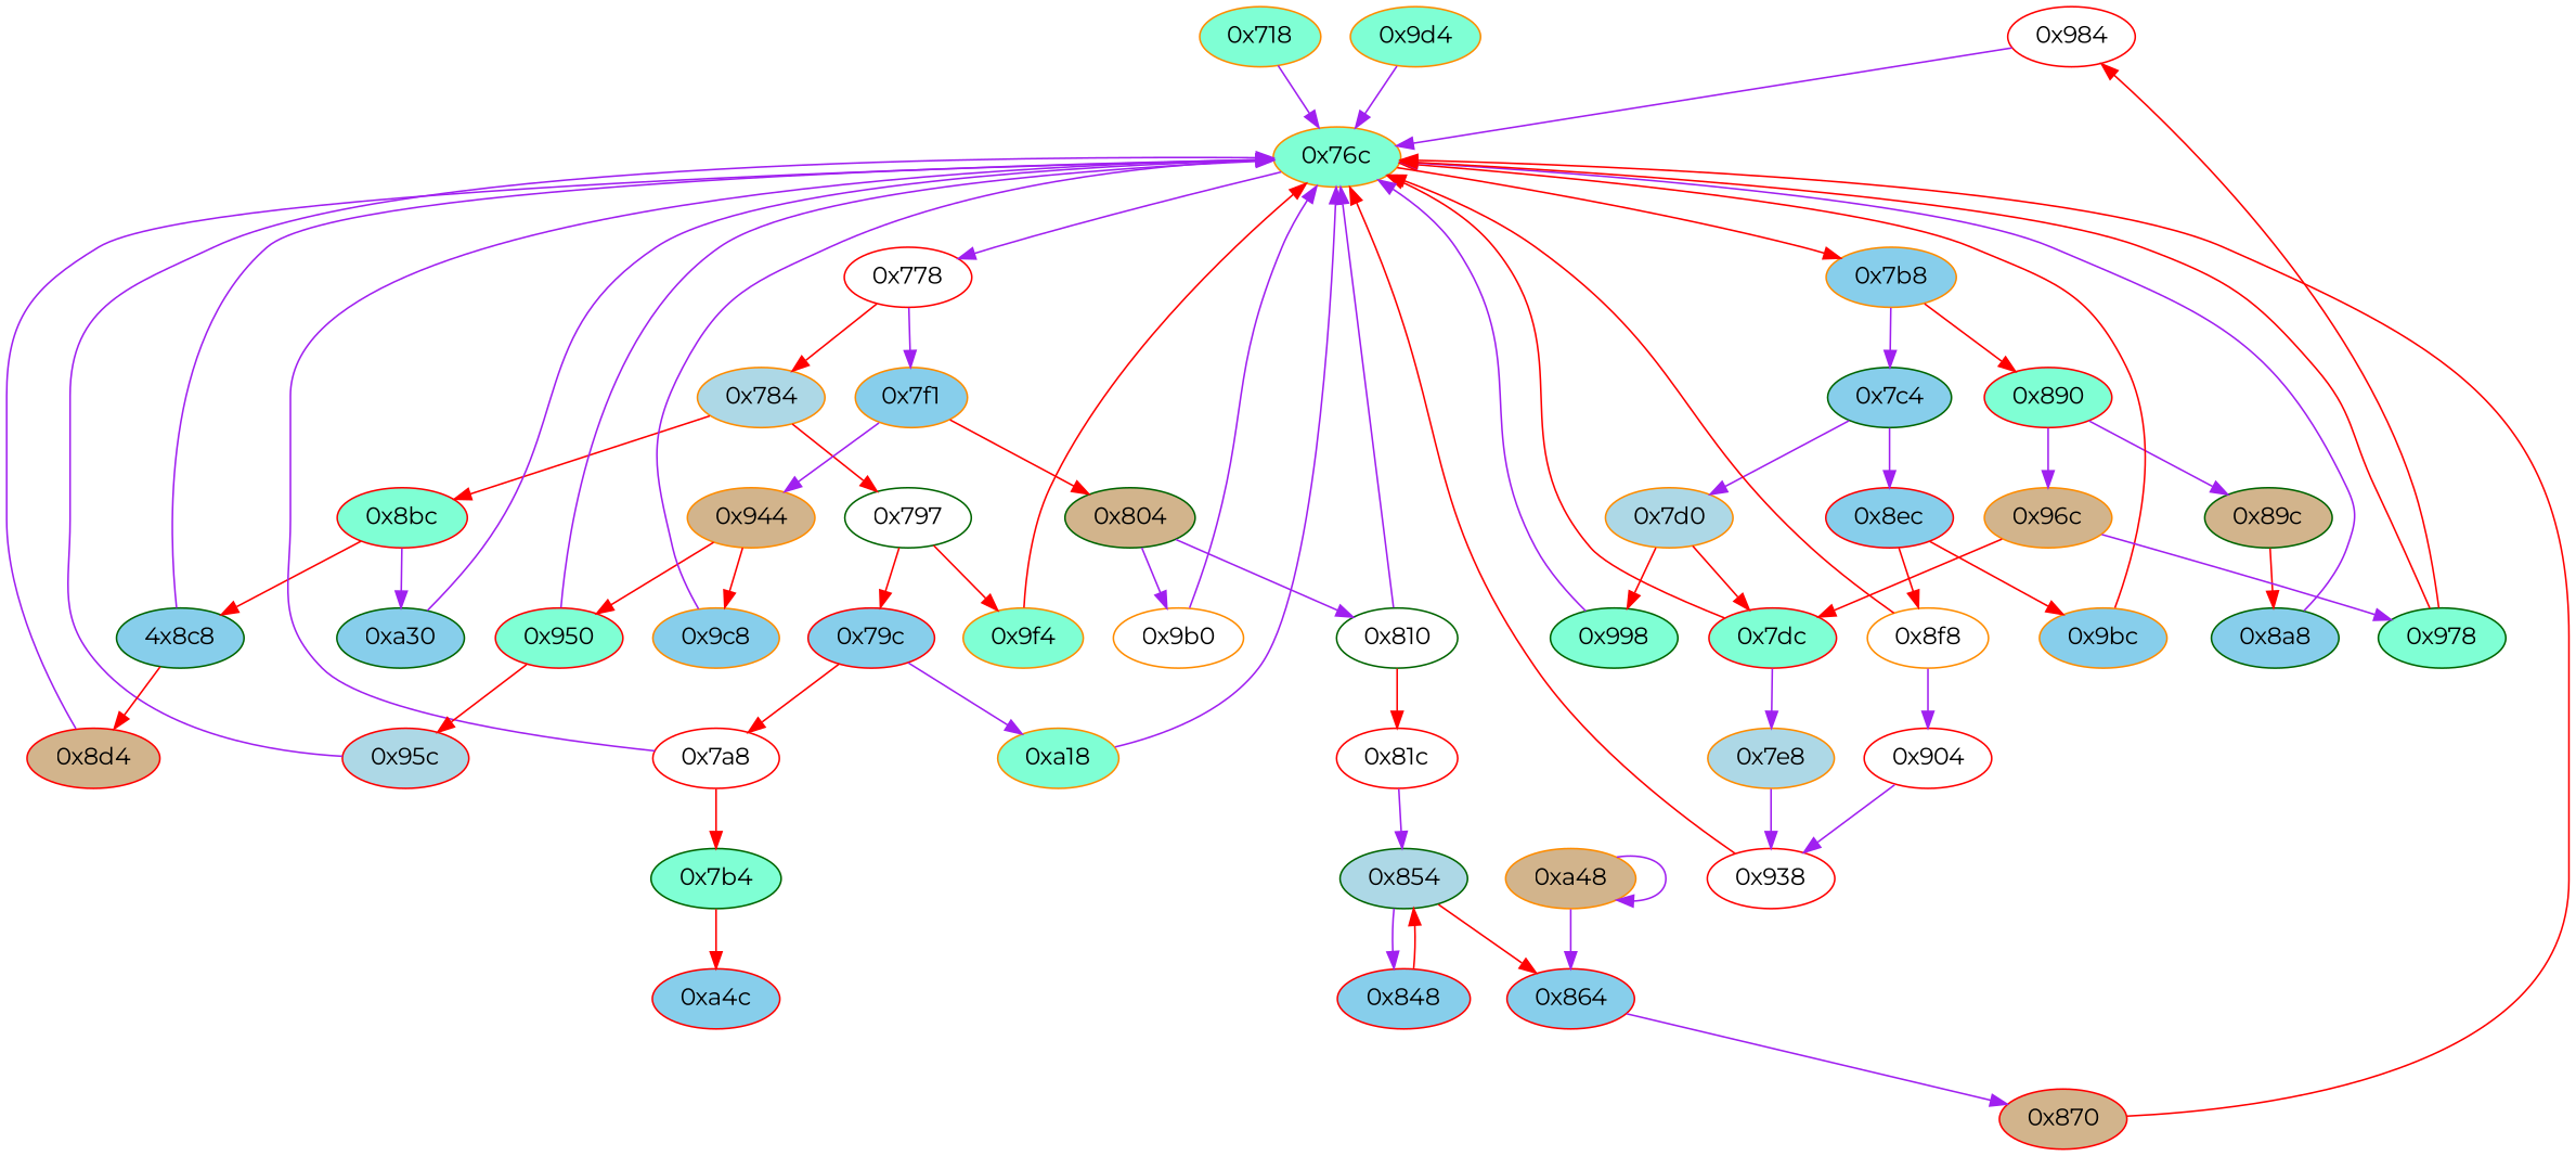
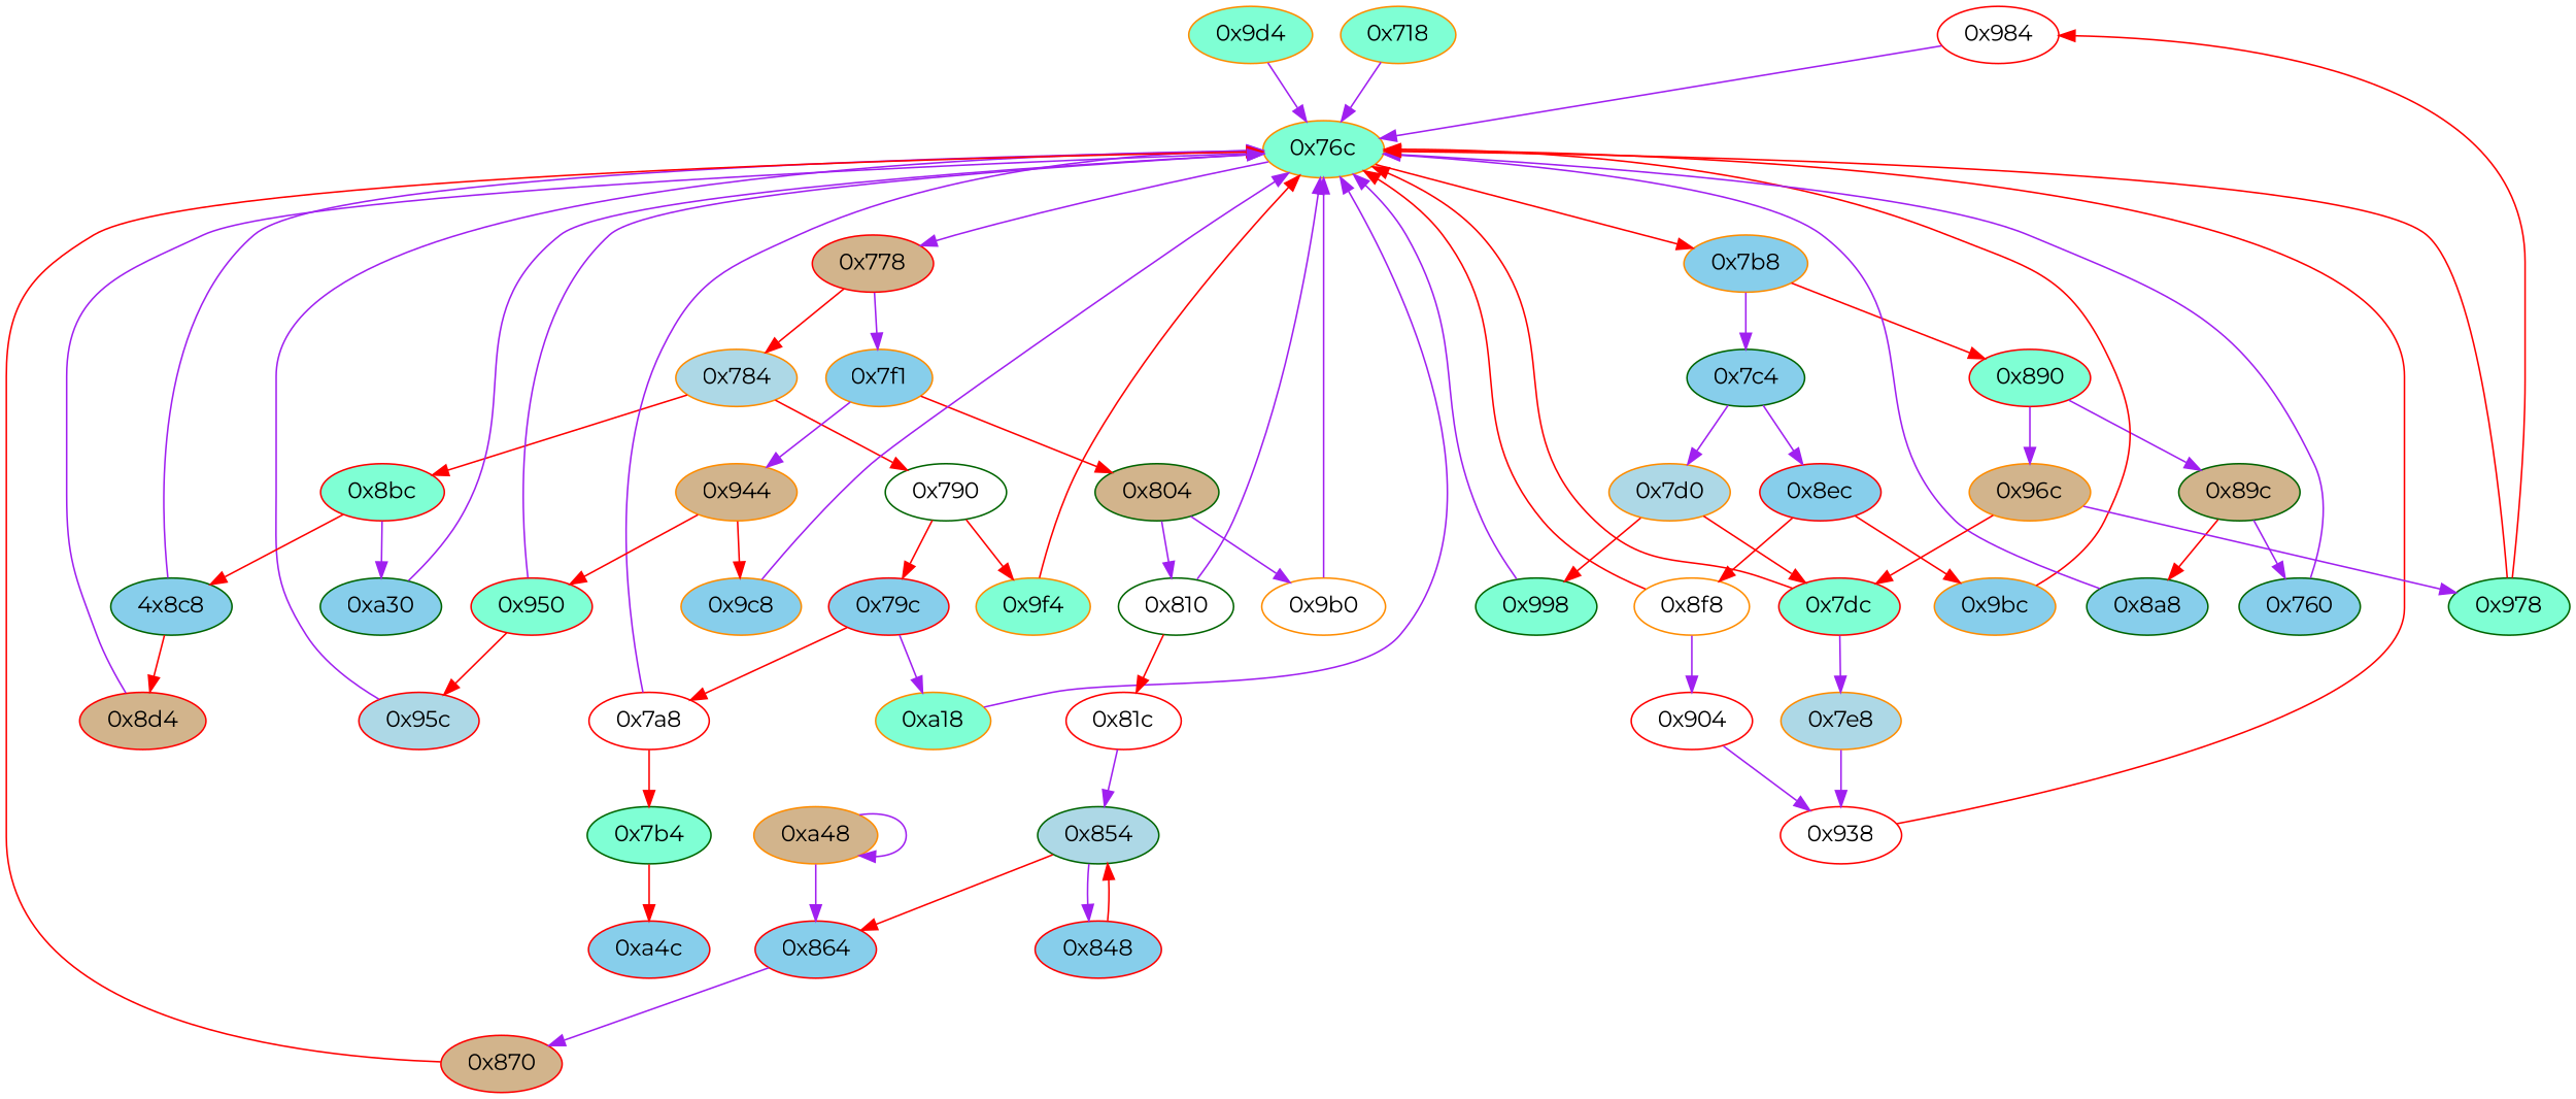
  digraph {
    fontname=Montserrat
    node [color=red fillcolor=skyblue fontname=Montserrat opcode="[u'ldr', u'cmp', u'b']" style=filled]
    edge [color=purple fontname=Montserrat]
    "0x984" [fillcolor=white opcode="[u'ldr', u'ldrb', u'strb', u'ldr', u'b']"]
    "0x76c" [color=darkorange fillcolor=aquamarine]
-   "0x778" [fillcolor=white]
+   "0x778" [fillcolor=tan]
    "0x7b8" [color=darkorange]
    "0x784" [color=darkorange fillcolor=lightblue]
    n6 [color=darkorange label="0x7f1"]
    "0x7c4" [color=darkgreen]
    "0x890" [fillcolor=aquamarine]
    "0xa48" [color=darkorange fillcolor=tan opcode="[u'b']"]
    "0x864"
    "0x95c" [fillcolor=lightblue opcode="[u'ldr', u'str', u'ldr', u'b']"]
    "0x8f8" [color=darkorange fillcolor=white]
    "0x8ec"
    "0x9bc" [color=darkorange opcode="[u'mov', u'mov', u'b']"]
    "0x904" [fillcolor=white opcode="[u'ldr', u'str', u'ldr', u'str', u'ldr', u'ldr', u'ldrb', u'str', u'ldr', u'ldrb', u'str', u'ldr', u'ldr']"]
    "0x938" [fillcolor=white opcode="[u'cmp', u'mov', u'b']"]
    "0x89c" [color=darkgreen fillcolor=tan]
    "0x8a8" [color=darkgreen opcode="[u'ldr', u'add', u'str', u'ldr', u'b']"]
+   "0x760" [color=darkgreen opcode="[u'ldr', u'cmp', u'ldr']"]
    "0x8bc" [fillcolor=aquamarine]
-   "0x790" [color=darkgreen fillcolor=white label="0x797"]
+   "0x790" [color=darkgreen fillcolor=white]
    n22 [color=darkgreen label="4x8c8"]
    "0xa30" [color=darkgreen opcode="[u'ldrb', u'ldr', u'ldr', u'cmp', u'mov', u'b']"]
    "0x79c"
    "0x9f4" [color=darkorange fillcolor=aquamarine opcode="[u'ldr', u'ldr', u'mov', u'str', u'bl', u'ldr', u'ldr', u'ldr', u'b']"]
    "0x8d4" [fillcolor=tan opcode="[u'ldr', u'str', u'add', u'str', u'mov', u'b']"]
    "0x7a8" [fillcolor=white]
    "0xa18" [color=darkorange fillcolor=aquamarine opcode="[u'mov', u'str', u'mov', u'str', u'mov', u'b']"]
    "0x870" [fillcolor=tan opcode="[u'ldr', u'mov', u'mov', u'str', u'ldr', u'ldr', u'ldr', u'b']"]
    "0x944" [color=darkorange fillcolor=tan]
    "0x9c8" [color=darkorange opcode="[u'ldr', u'mov', u'b']"]
    "0x950" [fillcolor=aquamarine]
    "0x854" [color=darkgreen fillcolor=lightblue opcode="[u'ldr', u'bic', u'cmp', u'b']"]
    "0x848" [opcode="[u'mov', u'bl', u'ldr']"]
    "0x9b0" [color=darkorange fillcolor=white opcode="[u'mov', u'mov', u'b']"]
    "0x7b4" [color=darkgreen fillcolor=aquamarine opcode="[u'b']"]
    "0xa4c" [opcode="[u'ldr', u'ldr', u'ldr', u'ldr', u'sub', u'mov', u'sub', u'pop']"]
    "0x7d0" [color=darkorange fillcolor=lightblue]
    "0x7dc" [fillcolor=aquamarine]
    "0x998" [color=darkgreen fillcolor=aquamarine opcode="[u'cmp', u'mov', u'mov', u'strb', u'ldr', u'b']"]
    "0x7e8" [color=darkorange fillcolor=lightblue opcode="[u'ldrb', u'ldr', u'ldr', u'b']"]
    "0x804" [color=darkgreen fillcolor=tan]
    "0x810" [color=darkgreen fillcolor=white]
    "0x81c" [fillcolor=white opcode="[u'sub', u'str', u'str', u'mov', u'mov', u'str', u'ldr', u'bl', u'mov', u'ldr', u'b']"]
    "0x718" [color=darkorange fillcolor=aquamarine opcode="[u'push', u'add', u'sub', u'mov', u'ldr', u'mov', u'ldr', u'ldr', u'add', u'ldr', u'str', u'ldr', u'ldr', u'ldr', u'ldr', u'str', u'str', u'b']"]
    "0x96c" [color=darkorange fillcolor=tan]
    "0x9d4" [color=darkorange fillcolor=aquamarine opcode="[u'ldr', u'ldr', u'cmp', u'mov', u'mov', u'strb', u'ldr', u'b']"]
    "0x978" [color=darkgreen fillcolor=aquamarine]
    "0x984" -> "0x76c"
    "0x76c" -> "0x778"
    "0x76c" -> "0x7b8" [color=red]
    "0x778" -> "0x784" [color=red]
    "0x778" -> n6
    "0x7b8" -> "0x7c4"
    "0x7b8" -> "0x890" [color=red]
    "0x784" -> "0x8bc" [color=red]
    "0x784" -> "0x790" [color=red]
    n6 -> "0x944"
    n6 -> "0x804" [color=red]
    "0x7c4" -> "0x8ec"
    "0x7c4" -> "0x7d0"
    "0x890" -> "0x89c"
    "0x890" -> "0x96c"
    "0xa48" -> "0xa48"
    "0xa48" -> "0x864"
    "0x864" -> "0x870"
    "0x95c" -> "0x76c"
    "0x8f8" -> "0x76c" [color=red]
    "0x8f8" -> "0x904"
    "0x8ec" -> "0x8f8" [color=red]
    "0x8ec" -> "0x9bc" [color=red]
    "0x9bc" -> "0x76c" [color=red]
    "0x904" -> "0x938"
    "0x938" -> "0x76c" [color=red]
    "0x89c" -> "0x8a8" [color=red]
+   "0x89c" -> "0x760"
    "0x8a8" -> "0x76c"
+   "0x760" -> "0x76c"
    "0x8bc" -> n22 [color=red]
    "0x8bc" -> "0xa30"
    "0x790" -> "0x79c" [color=red]
    "0x790" -> "0x9f4" [color=red]
    n22 -> "0x76c"
    n22 -> "0x8d4" [color=red]
    "0xa30" -> "0x76c"
    "0x79c" -> "0x7a8" [color=red]
    "0x79c" -> "0xa18"
    "0x9f4" -> "0x76c" [color=red]
    "0x8d4" -> "0x76c"
    "0x7a8" -> "0x76c"
    "0x7a8" -> "0x7b4" [color=red]
    "0xa18" -> "0x76c"
    "0x870" -> "0x76c" [color=red]
    "0x944" -> "0x9c8" [color=red]
    "0x944" -> "0x950" [color=red]
    "0x9c8" -> "0x76c"
    "0x950" -> "0x76c"
    "0x950" -> "0x95c" [color=red]
    "0x854" -> "0x864" [color=red]
    "0x854" -> "0x848"
    "0x848" -> "0x854" [color=red]
    "0x9b0" -> "0x76c"
    "0x7b4" -> "0xa4c" [color=red]
    "0x7d0" -> "0x7dc" [color=red]
    "0x7d0" -> "0x998" [color=red]
    "0x7dc" -> "0x76c" [color=red]
    "0x7dc" -> "0x7e8"
    "0x998" -> "0x76c"
    "0x7e8" -> "0x938"
    "0x804" -> "0x9b0"
    "0x804" -> "0x810"
    "0x810" -> "0x76c"
    "0x810" -> "0x81c" [color=red]
    "0x81c" -> "0x854"
    "0x718" -> "0x76c"
    "0x96c" -> "0x7dc" [color=red]
    "0x96c" -> "0x978"
    "0x9d4" -> "0x76c"
    "0x978" -> "0x984" [color=red]
    "0x978" -> "0x76c" [color=red]
  }
